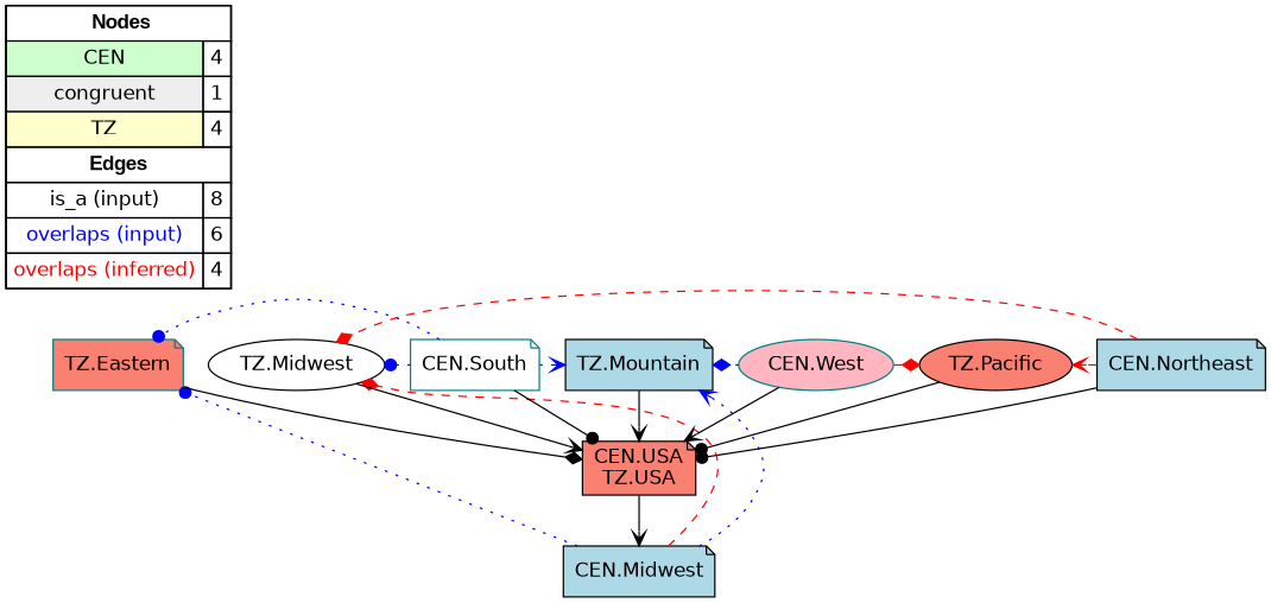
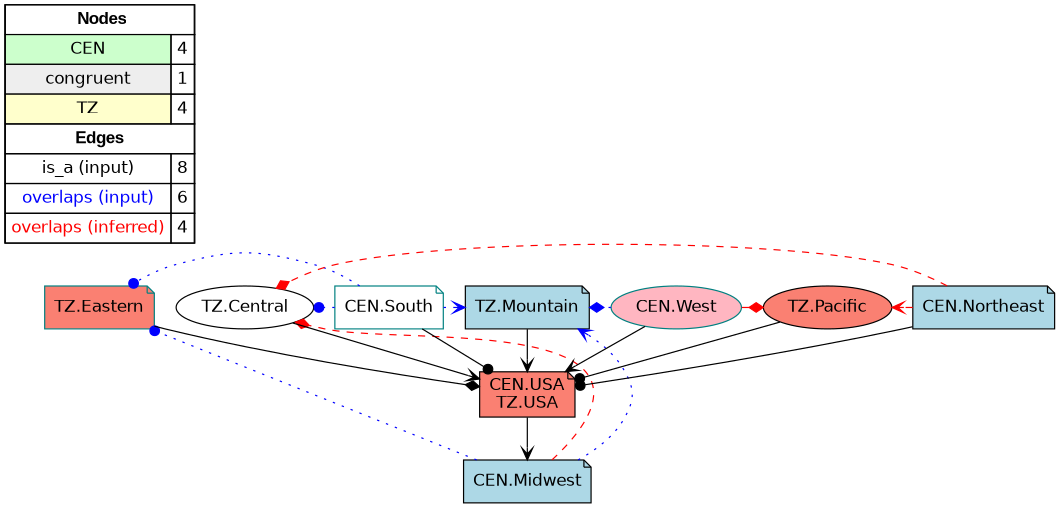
  digraph {
    rankdir=TB
    node [fillcolor=white fontname=helvetica shape=note style=filled color=black]
    edge [arrowhead=vee color="#000000" constraint=false penwidth=1 style=solid]
    n1 [label=<   <TABLE BORDER="0" CELLBORDER="1" CELLSPACING="0" CELLPADDING="4">  <TR> <TD COLSPAN="2"><font face="Arial Black"> Nodes</font></TD> </TR>  <TR>   <TD bgcolor="#CCFFCC" fontname="helvetica">CEN</TD>   <TD>4</TD>   </TR>  <TR>   <TD bgcolor="#EEEEEE" fontname="helvetica">congruent</TD>   <TD>1</TD>   </TR>  <TR>   <TD bgcolor="#FFFFCC" fontname="helvetica">TZ</TD>   <TD>4</TD>   </TR>  <TR> <TD COLSPAN="2"><font face = "Arial Black"> Edges </font></TD> </TR>  <TR>   <TD><font color ="#000000">is_a (input)</font></TD><TD>8</TD> </TR> <TR>   <TD><font color ="#0000FF">overlaps (input)</font></TD><TD>6</TD> </TR> <TR>   <TD><font color ="#FF0000">overlaps (inferred)</font></TD><TD>4</TD> </TR> </TABLE>   > margin=0 shape=box color=""]
    "CEN.Midwest" [fillcolor=lightblue]
    "TZ.Eastern" [color=teal fillcolor=salmon]
-   "TZ.Central" [shape=ellipse label="TZ.Midwest"]
+   "TZ.Central" [shape=ellipse]
    "TZ.Mountain" [fillcolor=lightblue]
    "CEN.USA\nTZ.USA" [fillcolor=salmon style="filled,rounded"]
    "CEN.South" [color=teal]
    "CEN.Northeast" [fillcolor=lightblue]
    "TZ.Pacific" [fillcolor=salmon shape=ellipse]
    "CEN.West" [color=teal fillcolor=lightpink shape=ellipse]
    subgraph sub_1 {
      rank=source
      n1
    }
    "CEN.Midwest" -> "TZ.Eastern" [arrowhead=dot color="#0000FF" style=dotted]
    "CEN.Midwest" -> "TZ.Central" [arrowhead=diamond color="#FF0000" style=dashed]
    "CEN.Midwest" -> "TZ.Mountain" [color="#0000FF" style=dotted]
    "TZ.Eastern" -> "CEN.USA\nTZ.USA" [arrowhead=diamond constraint=true]
    "TZ.Central" -> "CEN.USA\nTZ.USA" [constraint=true]
    "TZ.Mountain" -> "CEN.USA\nTZ.USA" [constraint=true]
    "CEN.USA\nTZ.USA" -> "CEN.Midwest" [constraint=true]
    "CEN.South" -> "TZ.Eastern" [arrowhead=dot color="#0000FF" style=dotted]
    "CEN.South" -> "TZ.Central" [arrowhead=dot color="#0000FF" style=dotted]
    "CEN.South" -> "TZ.Mountain" [color="#0000FF" style=dotted]
    "CEN.South" -> "CEN.USA\nTZ.USA" [arrowhead=dot constraint=true]
    "CEN.Northeast" -> "TZ.Central" [arrowhead=diamond color="#FF0000" style=dashed]
    "CEN.Northeast" -> "CEN.USA\nTZ.USA" [arrowhead=dot constraint=true]
    "CEN.Northeast" -> "TZ.Pacific" [color="#FF0000" style=dashed]
    "TZ.Pacific" -> "CEN.USA\nTZ.USA" [arrowhead=dot constraint=true]
    "CEN.West" -> "TZ.Mountain" [arrowhead=diamond color="#0000FF" style=dotted]
    "CEN.West" -> "CEN.USA\nTZ.USA" [constraint=true]
    "CEN.West" -> "TZ.Pacific" [arrowhead=diamond color="#FF0000" style=dashed]
  }
